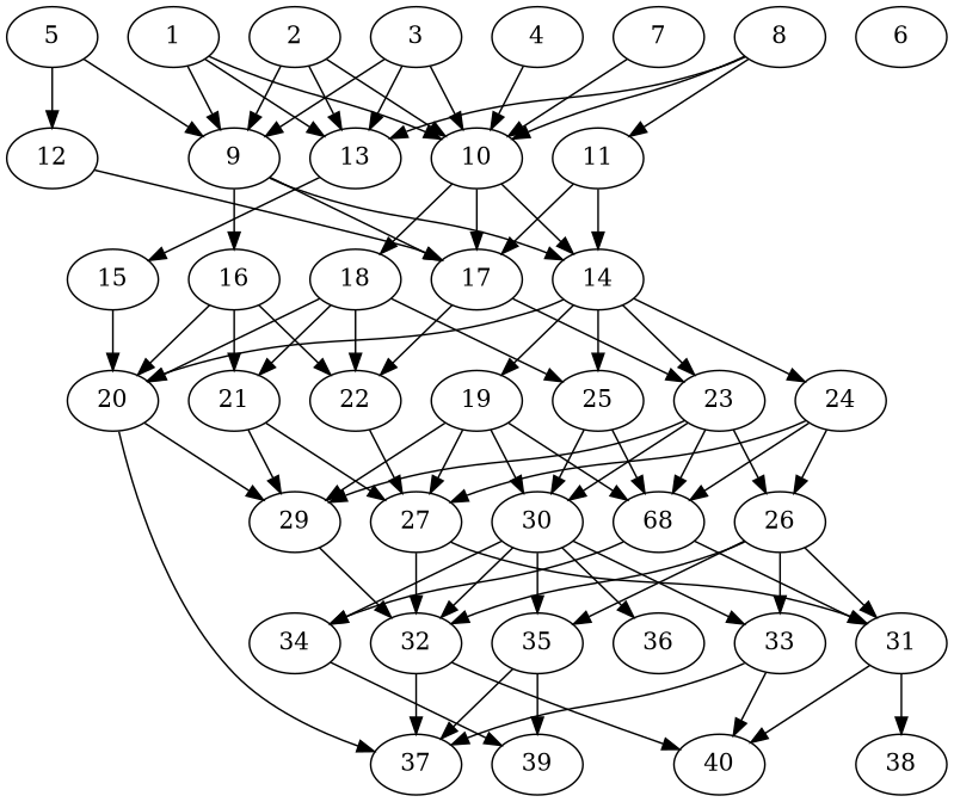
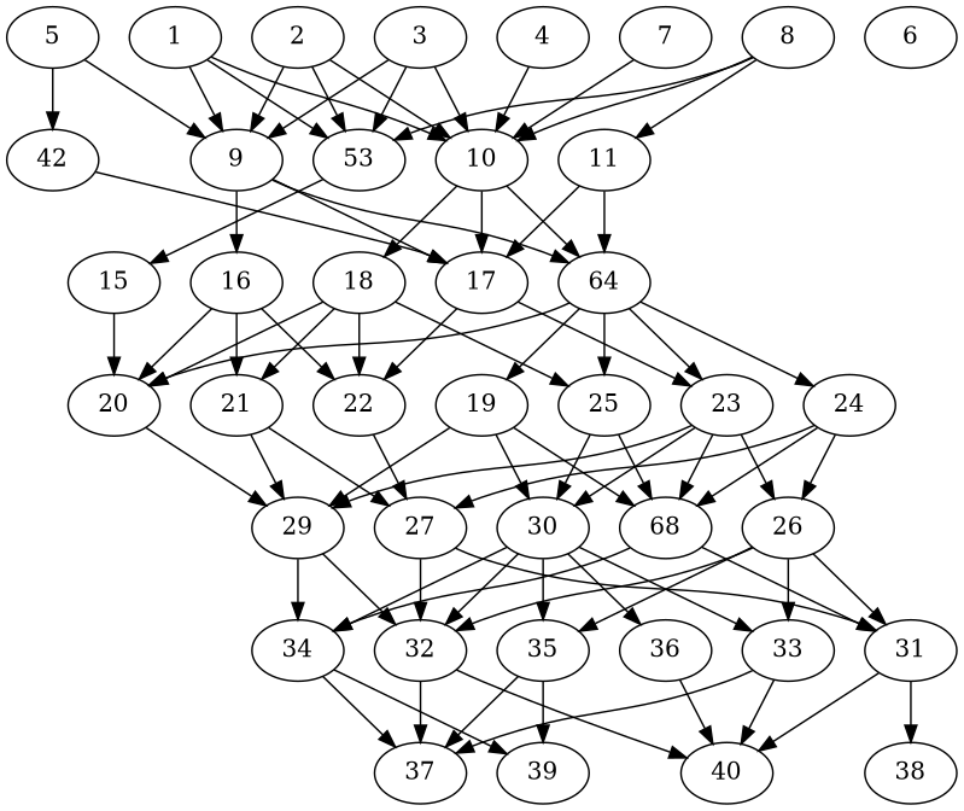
  digraph {
    node [alpha=0.19]
    1 [alpha=0.06 expect_size=42174464]
    9 [alpha=0.18 expect_size=45523968]
    10 [alpha=0.11 expect_size=31479808]
-   13 [alpha=0.18 expect_size=7474176]
-   14 [expect_size=25573376]
+   13 [alpha=0.18 expect_size=7474176 label=53]
+   14 [expect_size=25573376 label=64]
    16 [alpha=0.01 expect_size=39721984]
    17 [alpha=0.10 expect_size=48389120]
    18 [alpha=0.02 expect_size=7460864]
    15 [alpha=0.03 expect_size=9548800]
    19 [alpha=0.03 expect_size=26295296]
    20 [alpha=0.13 expect_size=21014528]
    23 [alpha=0.10 expect_size=47160320]
    24 [alpha=0.03 expect_size=42996736]
    25 [alpha=0.08 expect_size=39496704]
    21 [alpha=0.17 expect_size=46757888]
    22 [alpha=0.01 expect_size=44637184]
    2 [alpha=0.06 expect_size=48942080]
    3 [alpha=0.08 expect_size=19868672]
    4 [alpha=0.13 expect_size=13135872]
    5 [alpha=0.13 expect_size=33881088]
-   12 [alpha=0.01 expect_size=40766464]
+   12 [alpha=0.01 expect_size=40766464 label=42]
    6 [alpha=0.04 expect_size=44296192]
    7 [alpha=0.03 expect_size=8796160]
    8 [alpha=0.08 expect_size=48715776]
    11 [expect_size=26559488]
    27 [alpha=0.13 expect_size=49134592]
    n27 [alpha=0.15 expect_size=26152960 label=68]
    29 [alpha=0.13 expect_size=31896576]
    30 [alpha=0.03 expect_size=39649280]
    26 [alpha=0.10 expect_size=46429184]
    31 [alpha=0.02 expect_size=21969920]
    32 [alpha=0.16 expect_size=15789056]
    34 [alpha=0.14 expect_size=42094592]
    33 [alpha=0.11 expect_size=17623040]
    35 [expect_size=49913856]
    36 [expect_size=22532096]
    38 [alpha=0.16 expect_size=30069760]
    40 [expect_size=49198080]
    37 [alpha=0.17 expect_size=46189568]
    39 [alpha=0.04 expect_size=17645568]
    1 -> 9
    1 -> 10
    1 -> 13
    9 -> 14
    9 -> 16
    9 -> 17
    10 -> 14
    10 -> 17
    10 -> 18
    13 -> 15
    14 -> 19
    14 -> 20
    14 -> 23
    14 -> 24
    14 -> 25
    16 -> 20
    16 -> 21
    16 -> 22
    17 -> 23
    17 -> 22
    18 -> 20
    18 -> 25
    18 -> 21
    18 -> 22
    15 -> 20
-   19 -> 27
    19 -> n27
    19 -> 29
    19 -> 30
    20 -> 29
    23 -> n27
    23 -> 29
    23 -> 30
    23 -> 26
    24 -> 27
    24 -> n27
    24 -> 26
    25 -> n27
    25 -> 30
    21 -> 27
    21 -> 29
    22 -> 27
    2 -> 9
    2 -> 10
    2 -> 13
    3 -> 9
    3 -> 10
    3 -> 13
    4 -> 10
    5 -> 9
    5 -> 12
    12 -> 17
    7 -> 10
    8 -> 10
    8 -> 13
    8 -> 11
    11 -> 14
    11 -> 17
    27 -> 31
    27 -> 32
    n27 -> 31
    n27 -> 34
    29 -> 32
+   29 -> 34
    30 -> 32
    30 -> 34
    30 -> 33
    30 -> 35
    30 -> 36
    26 -> 31
    26 -> 32
    26 -> 33
    26 -> 35
    31 -> 38
    31 -> 40
    32 -> 40
    32 -> 37
-   20 -> 37
+   34 -> 37
    34 -> 39
    33 -> 40
    33 -> 37
    35 -> 37
    35 -> 39
+   36 -> 40
  }
